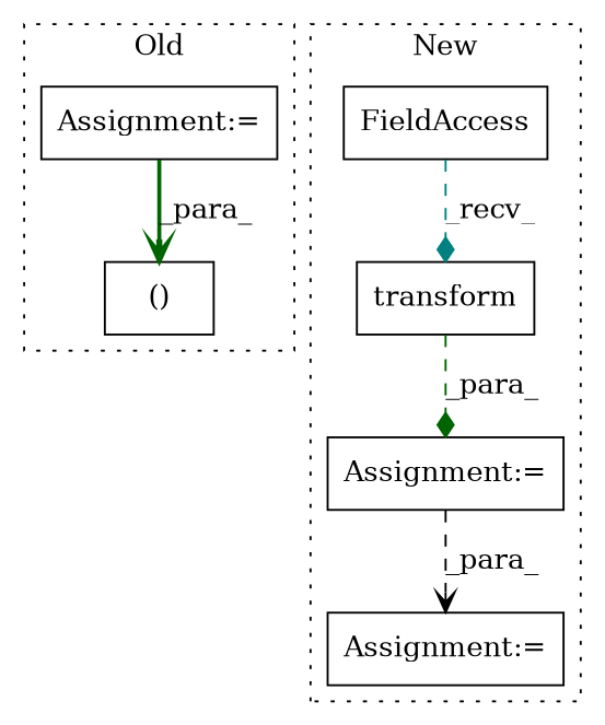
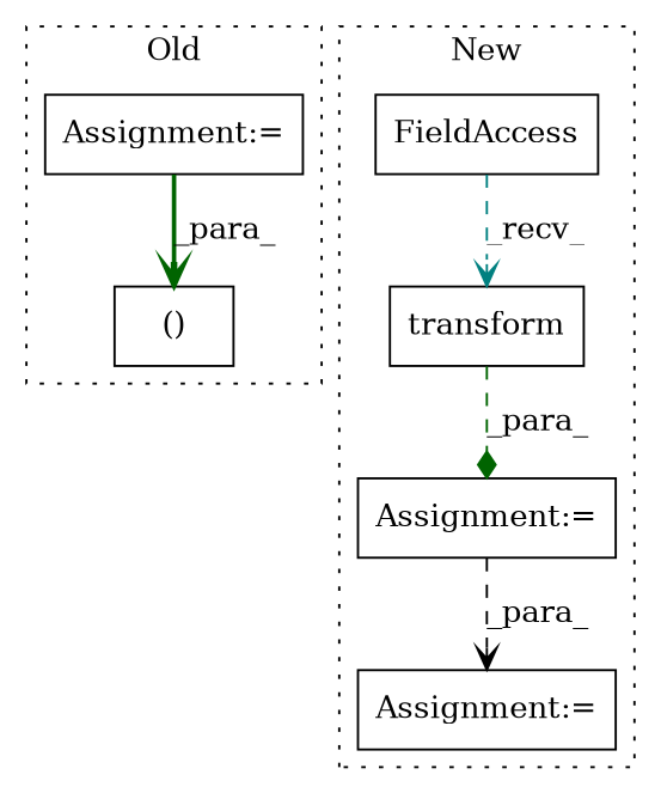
  digraph {
    node [a=7 l=1 shape=box]
    edge [color=darkgreen style=dashed arrowhead=vee]
    n1 [a=106 l=15 label="()" s=3237]
    n2 [label="Assignment:=" s=2315]
    n3 [a=32 l="10,1" label=transform s="4591,4602"]
    n4 [label="Assignment:=" s=4569]
    n5 [label="Assignment:=" s=4777]
    n6 [a=22 l=20 label=FieldAccess s=4570]
    subgraph cluster_1 {
      label=Old
      style=dotted
      n1
      n2
    }
    subgraph cluster_2 {
      label=New
      style=dotted
      n3
      n4
      n5
      n6
    }
    n2 -> n1 [label=_para_ style=bold]
    n3 -> n4 [label=_para_ arrowhead=diamond]
    n4 -> n5 [label=_para_ color=black]
-   n6 -> n3 [label=_recv_ color=teal arrowhead=diamond]
+   n6 -> n3 [label=_recv_ color=teal]
  }
